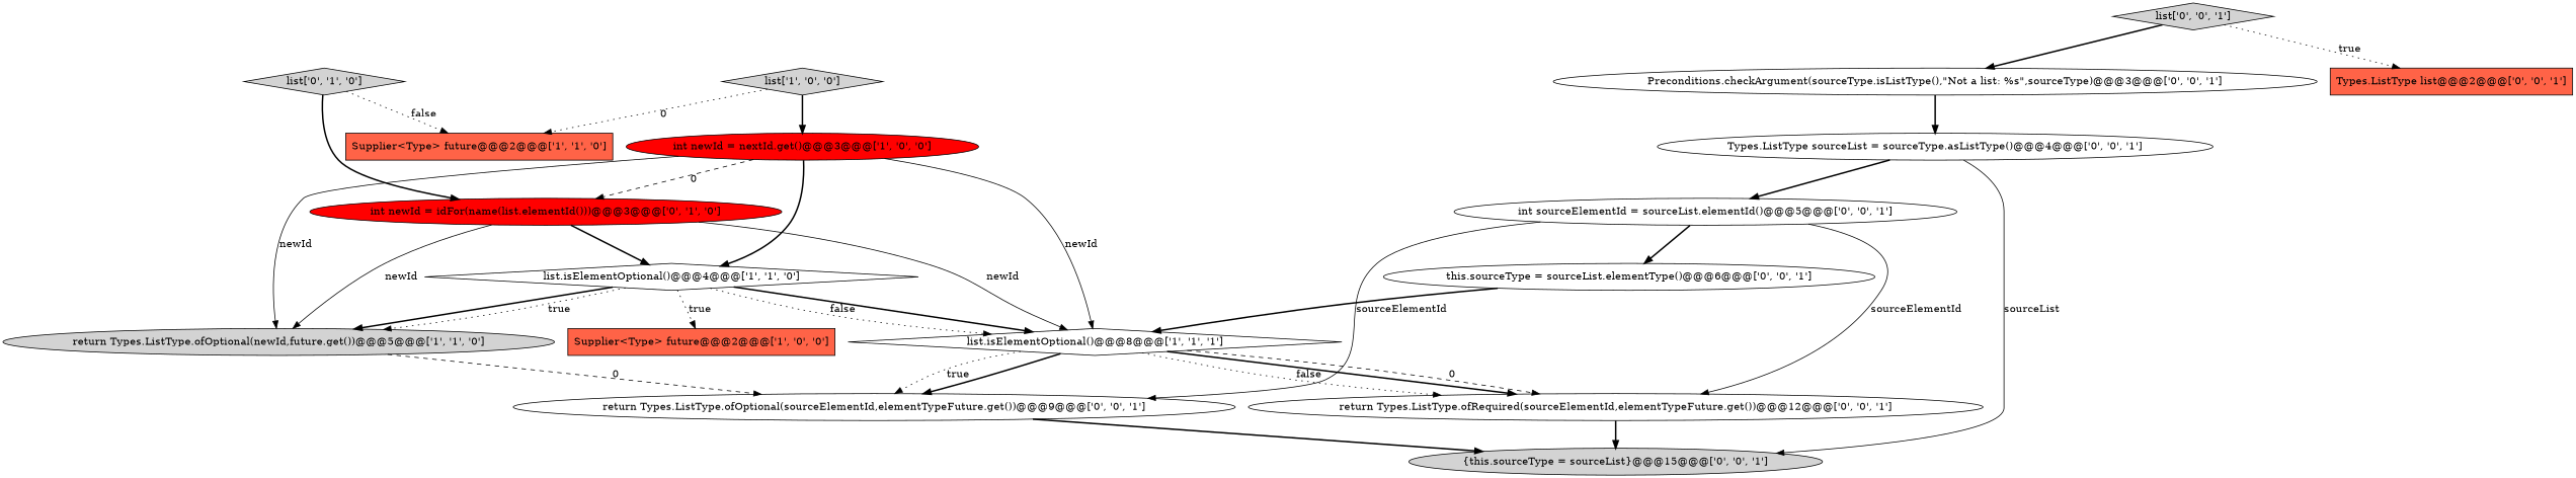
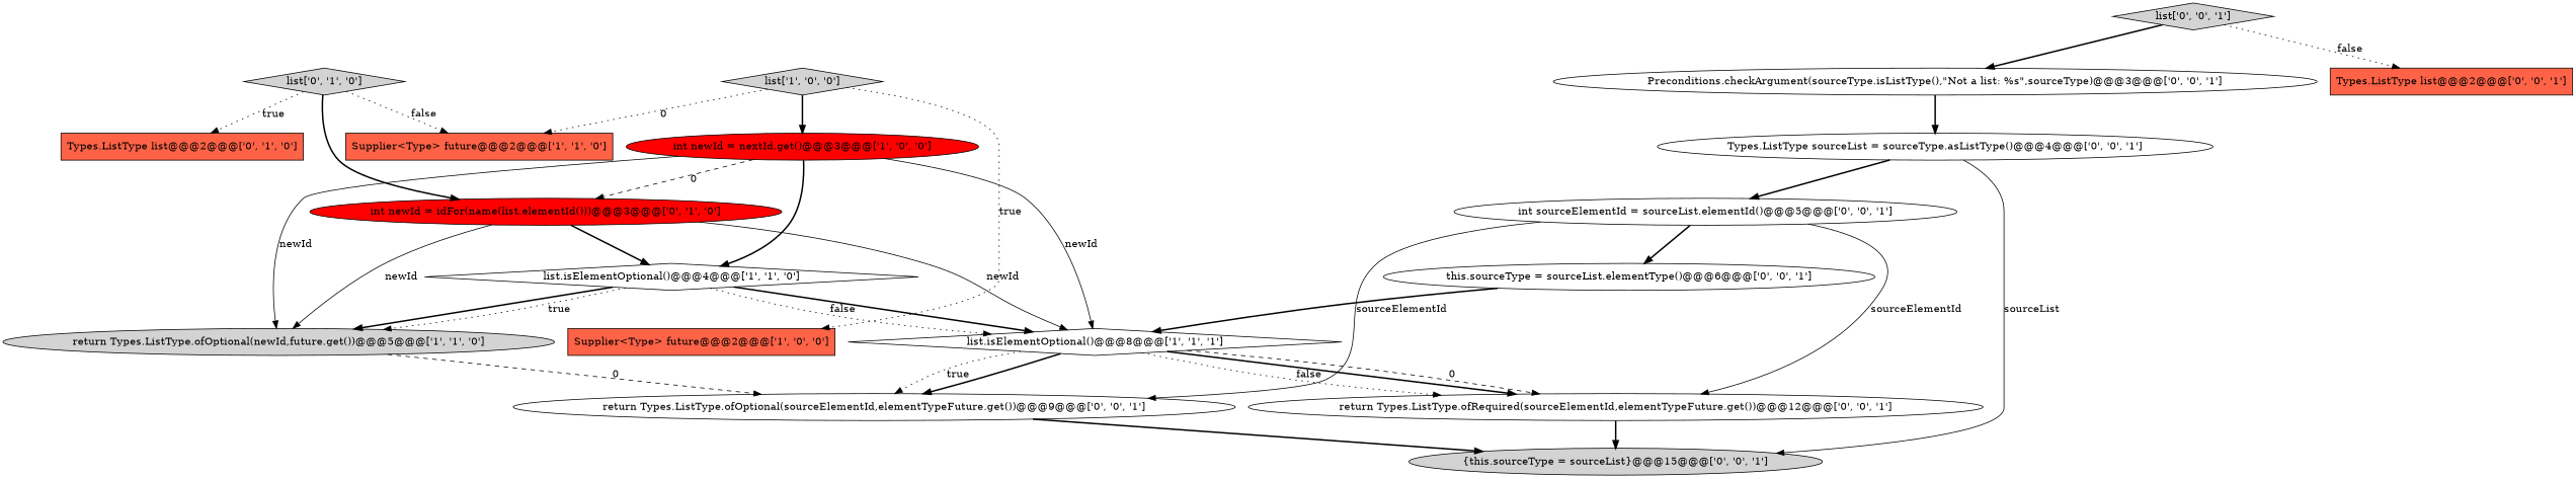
  digraph {
    node [fillcolor=white shape=ellipse style=filled]
    edge [style=bold]
    n1 [fillcolor=lightgray label="{this.sourceType = sourceList}@@@15@@@['0', '0', '1']"]
    n2 [label="list.isElementOptional()@@@8@@@['1', '1', '1']" shape=diamond]
    n3 [label="return Types.ListType.ofRequired(sourceElementId,elementTypeFuture.get())@@@12@@@['0', '0', '1']"]
    n4 [label="return Types.ListType.ofOptional(sourceElementId,elementTypeFuture.get())@@@9@@@['0', '0', '1']"]
    n5 [fillcolor=lightgray label="list['0', '1', '0']" shape=diamond]
+   n6 [fillcolor=tomato label="Types.ListType list@@@2@@@['0', '1', '0']" shape=box]
    n7 [fillcolor=tomato label="Supplier<Type> future@@@2@@@['1', '1', '0']" shape=box]
    n8 [fillcolor=red label="int newId = idFor(name(list.elementId()))@@@3@@@['0', '1', '0']"]
    n9 [fillcolor=lightgray label="return Types.ListType.ofOptional(newId,future.get())@@@5@@@['1', '1', '0']"]
    n10 [label="list.isElementOptional()@@@4@@@['1', '1', '0']" shape=diamond]
    n11 [fillcolor=lightgray label="list['0', '0', '1']" shape=diamond]
    n12 [label="Preconditions.checkArgument(sourceType.isListType(),\"Not a list: %s\",sourceType)@@@3@@@['0', '0', '1']"]
    n13 [fillcolor=tomato label="Types.ListType list@@@2@@@['0', '0', '1']" shape=box]
    n14 [label="Types.ListType sourceList = sourceType.asListType()@@@4@@@['0', '0', '1']"]
    n15 [label="int sourceElementId = sourceList.elementId()@@@5@@@['0', '0', '1']"]
    n16 [label="this.sourceType = sourceList.elementType()@@@6@@@['0', '0', '1']"]
    n17 [fillcolor=red label="int newId = nextId.get()@@@3@@@['1', '0', '0']"]
    n18 [fillcolor=tomato label="Supplier<Type> future@@@2@@@['1', '0', '0']" shape=box]
    n19 [fillcolor=lightgray label="list['1', '0', '0']" shape=diamond]
    n2 -> n3
    n2 -> n3 [label=0 style=dashed]
    n2 -> n3 [label=false style=dotted]
    n2 -> n4
    n2 -> n4 [label=true style=dotted]
    n3 -> n1
    n4 -> n1
+   n5 -> n6 [label=true style=dotted]
    n5 -> n7 [label=false style=dotted]
    n5 -> n8
    n8 -> n2 [label=newId style=solid]
    n8 -> n9 [label=newId style=solid]
    n8 -> n10
    n9 -> n4 [label=0 style=dashed]
    n10 -> n2
    n10 -> n2 [label=false style=dotted]
    n10 -> n9
    n10 -> n9 [label=true style=dotted]
    n11 -> n12
-   n11 -> n13 [label=true style=dotted]
+   n11 -> n13 [label=false style=dotted]
    n12 -> n14
    n14 -> n1 [label=sourceList style=solid]
    n14 -> n15
    n15 -> n3 [label=sourceElementId style=solid]
    n15 -> n4 [label=sourceElementId style=solid]
    n15 -> n16
    n16 -> n2
    n17 -> n2 [label=newId style=solid]
    n17 -> n8 [label=0 style=dashed]
    n17 -> n9 [label=newId style=solid]
    n17 -> n10
    n19 -> n7 [label=0 style=dotted]
    n19 -> n17
-   n10 -> n18 [label=true style=dotted]
+   n19 -> n18 [label=true style=dotted]
  }
